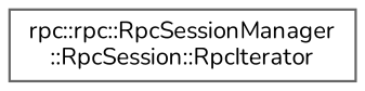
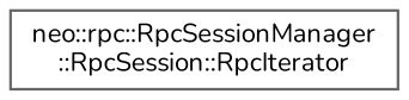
  digraph {
    rankdir=LR
    fontname=Nunito
-   n1 [color=grey40 fillcolor=white fontname=Nunito fontsize=10 height=0.2 label="rpc::rpc::RpcSessionManager\l::RpcSession::RpcIterator" shape=box style=filled width=0.4]
+   n1 [color=grey40 fillcolor=white fontname=Nunito fontsize=10 height=0.2 label="neo::rpc::RpcSessionManager\l::RpcSession::RpcIterator" shape=box style=filled width=0.4]
  }
